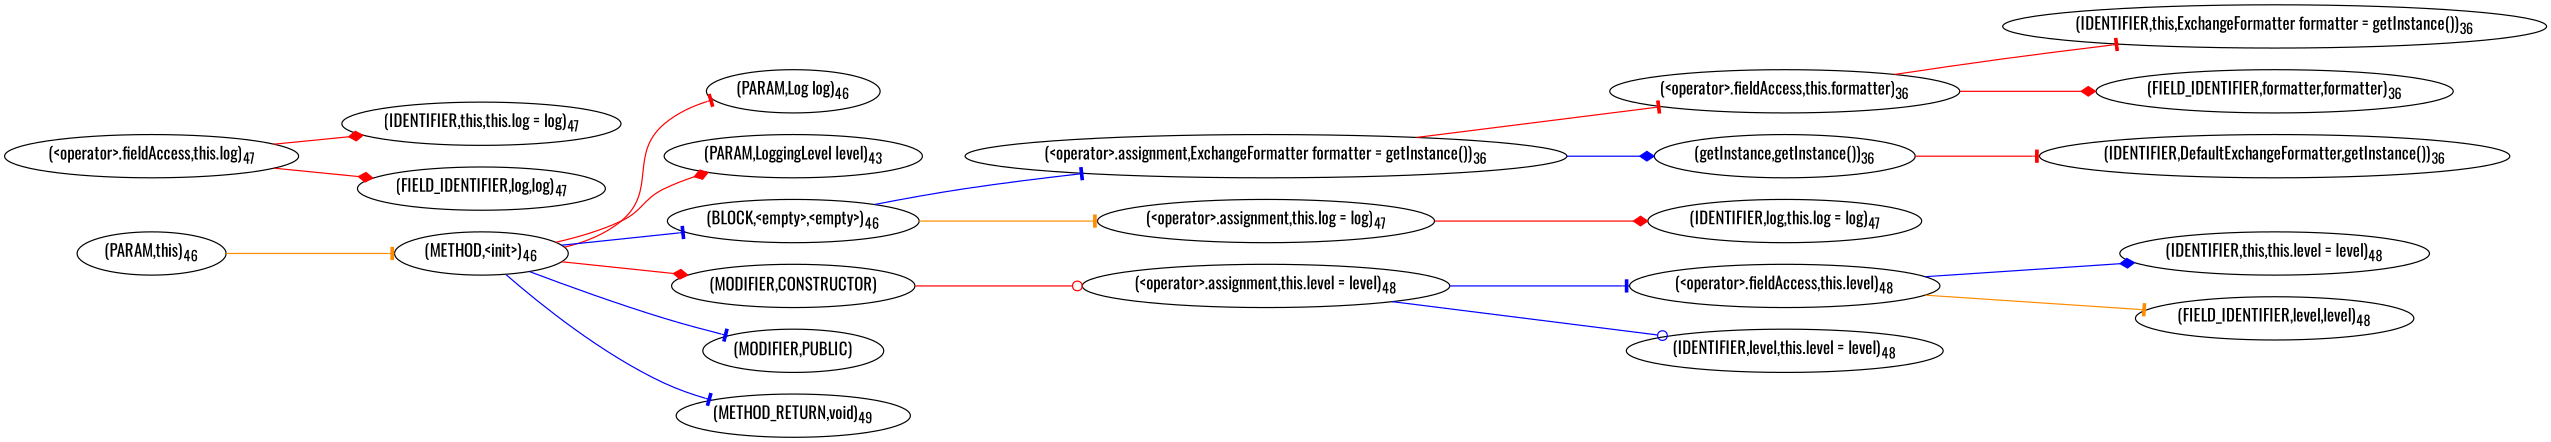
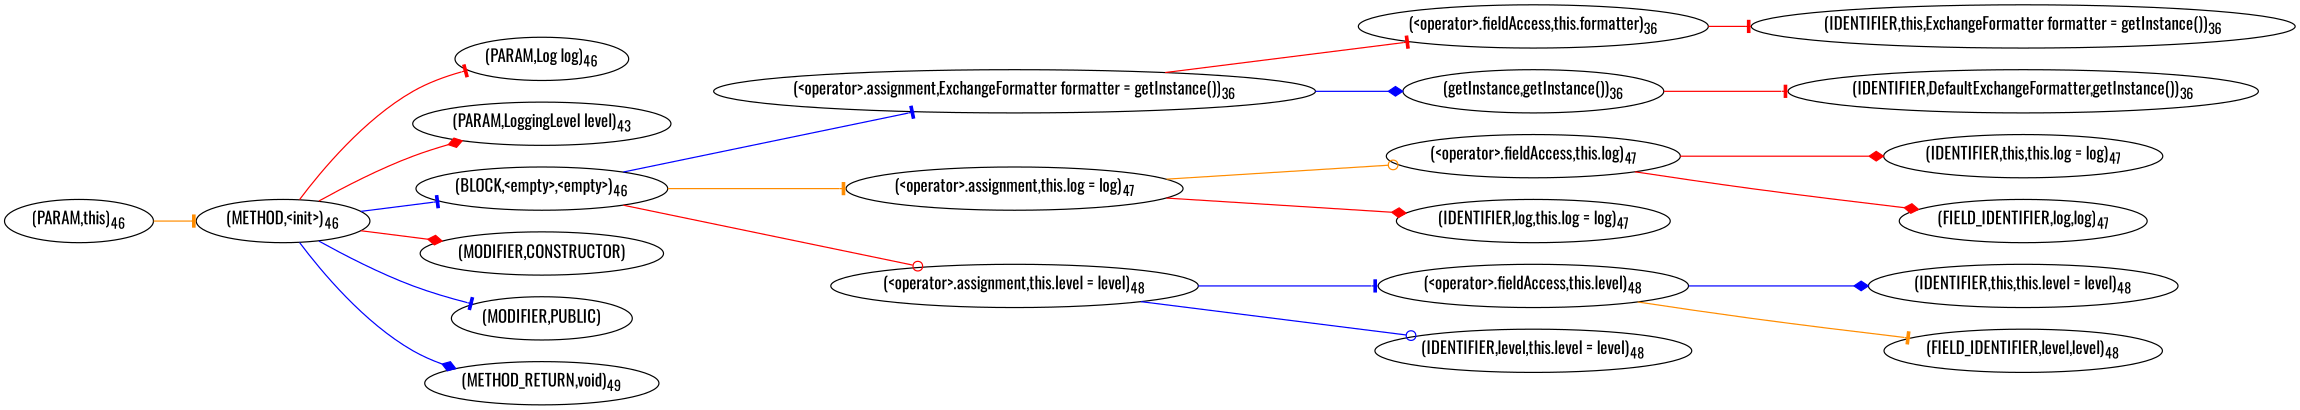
  digraph {
    fontname=Oswald
    rankdir=LR
    node [fontname=Oswald]
    edge [arrowhead=tee color=red fontname=Oswald]
    n1 [label=<(METHOD,&lt;init&gt;)<SUB>46</SUB>>]
    n2 [label=<(PARAM,Log log)<SUB>46</SUB>>]
    n3 [label=<(PARAM,LoggingLevel level)<SUB>43</SUB>>]
    n4 [label=<(BLOCK,&lt;empty&gt;,&lt;empty&gt;)<SUB>46</SUB>>]
    n5 [label=<(MODIFIER,CONSTRUCTOR)>]
    n6 [label=<(MODIFIER,PUBLIC)>]
    n7 [label=<(METHOD_RETURN,void)<SUB>49</SUB>>]
    n8 [label=<(PARAM,this)<SUB>46</SUB>>]
    n9 [label=<(&lt;operator&gt;.assignment,ExchangeFormatter formatter = getInstance())<SUB>36</SUB>>]
    n10 [label=<(&lt;operator&gt;.assignment,this.log = log)<SUB>47</SUB>>]
    n11 [label=<(&lt;operator&gt;.assignment,this.level = level)<SUB>48</SUB>>]
    n12 [label=<(&lt;operator&gt;.fieldAccess,this.formatter)<SUB>36</SUB>>]
    n13 [label=<(getInstance,getInstance())<SUB>36</SUB>>]
    n14 [label=<(&lt;operator&gt;.fieldAccess,this.log)<SUB>47</SUB>>]
    n15 [label=<(IDENTIFIER,log,this.log = log)<SUB>47</SUB>>]
    n16 [label=<(&lt;operator&gt;.fieldAccess,this.level)<SUB>48</SUB>>]
    n17 [label=<(IDENTIFIER,level,this.level = level)<SUB>48</SUB>>]
    n18 [label=<(IDENTIFIER,this,ExchangeFormatter formatter = getInstance())<SUB>36</SUB>>]
-   n19 [label=<(FIELD_IDENTIFIER,formatter,formatter)<SUB>36</SUB>>]
    n20 [label=<(IDENTIFIER,DefaultExchangeFormatter,getInstance())<SUB>36</SUB>>]
    n21 [label=<(IDENTIFIER,this,this.log = log)<SUB>47</SUB>>]
    n22 [label=<(FIELD_IDENTIFIER,log,log)<SUB>47</SUB>>]
    n23 [label=<(IDENTIFIER,this,this.level = level)<SUB>48</SUB>>]
    n24 [label=<(FIELD_IDENTIFIER,level,level)<SUB>48</SUB>>]
    n1 -> n2
    n1 -> n3 [arrowhead=diamond]
    n1 -> n4 [color=blue]
    n1 -> n5 [arrowhead=diamond]
    n1 -> n6 [color=blue]
-   n1 -> n7 [color=blue]
+   n1 -> n7 [arrowhead=diamond color=blue]
    n4 -> n9 [color=blue]
    n4 -> n10 [color=darkorange]
-   n5 -> n11 [arrowhead=odot]
+   n4 -> n11 [arrowhead=odot]
    n8 -> n1 [color=darkorange]
    n9 -> n12
    n9 -> n13 [arrowhead=diamond color=blue]
+   n10 -> n14 [arrowhead=odot color=darkorange]
    n10 -> n15 [arrowhead=diamond]
    n11 -> n16 [color=blue]
    n11 -> n17 [arrowhead=odot color=blue]
    n12 -> n18
-   n12 -> n19 [arrowhead=diamond]
    n13 -> n20
    n14 -> n21 [arrowhead=diamond]
    n14 -> n22 [arrowhead=diamond]
    n16 -> n23 [arrowhead=diamond color=blue]
    n16 -> n24 [color=darkorange]
  }
